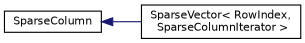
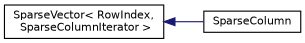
  digraph {
    rankdir=LR
    node [color=black fillcolor=white fontname=Helvetica fontsize=10 shape=record style=filled]
    n1 [height=0.2 label="SparseVector\< RowIndex,\l SparseColumnIterator \>" width=0.4]
    n2 [height=0.2 label=SparseColumn width=0.4]
-   n2 -> n1 [color=midnightblue dir=back fontname=Helvetica fontsize=10 labelfontname=Helvetica labelfontsize=10 style=solid]
+   n1 -> n2 [color=midnightblue dir=back fontname=Helvetica fontsize=10 labelfontname=Helvetica labelfontsize=10 style=solid]
  }
